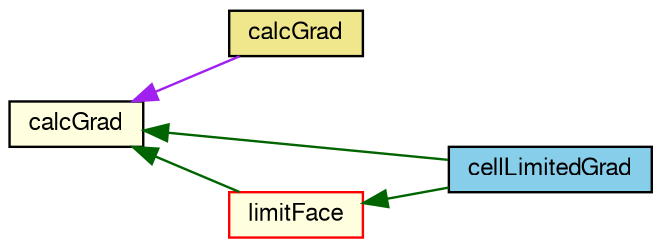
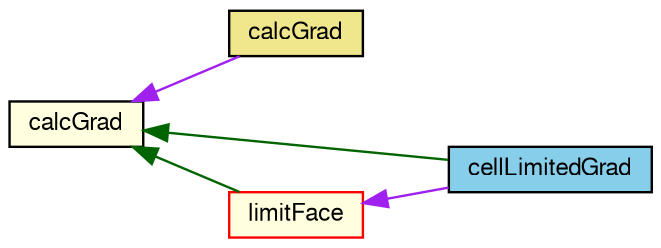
  digraph {
    rankdir=LR
    node [color=black fillcolor=lightyellow fontname=FreeSans fontsize=10 shape=record style=filled]
    edge [color=purple dir=back fontname=FreeSans fontsize=10 labelfontname=FreeSans labelfontsize=10 style=solid]
    n1 [fontcolor=black height=0.2 label=calcGrad width=0.4]
    n2 [height=0.2 label=calcGrad width=0.4 fillcolor=khaki]
    n3 [height=0.2 label=cellLimitedGrad width=0.4 fillcolor=skyblue]
    n4 [color=red height=0.2 label=limitFace width=0.4]
    n1 -> n2
    n1 -> n3 [color=darkgreen]
    n1 -> n4 [color=darkgreen]
-   n4 -> n3 [color=darkgreen]
+   n4 -> n3
  }
